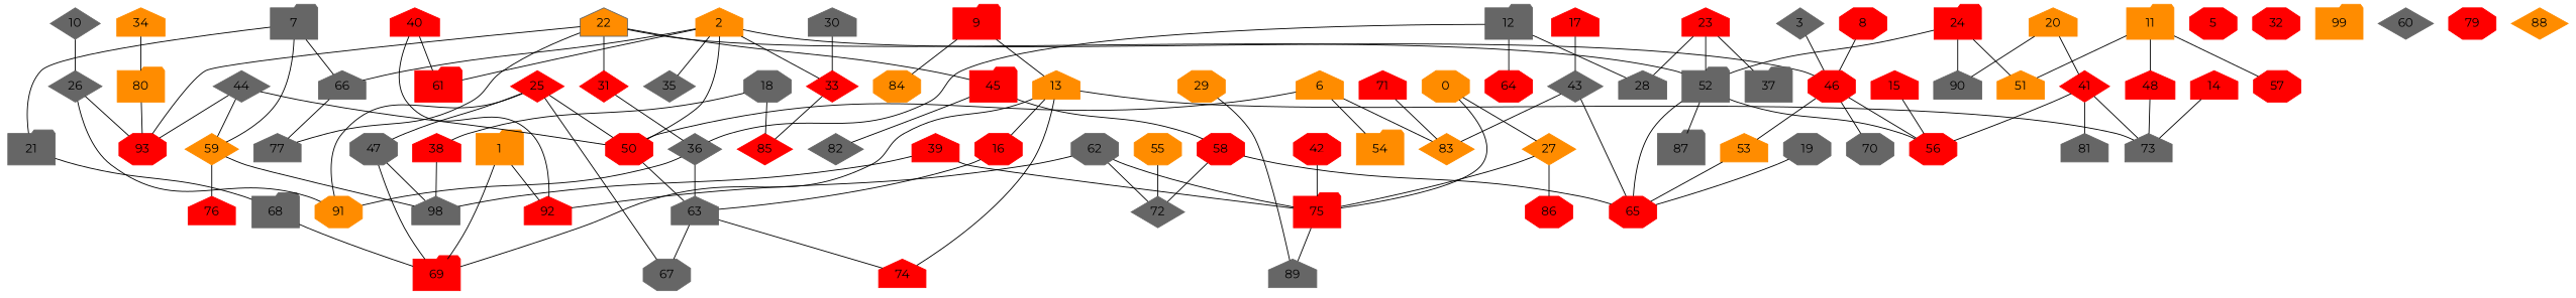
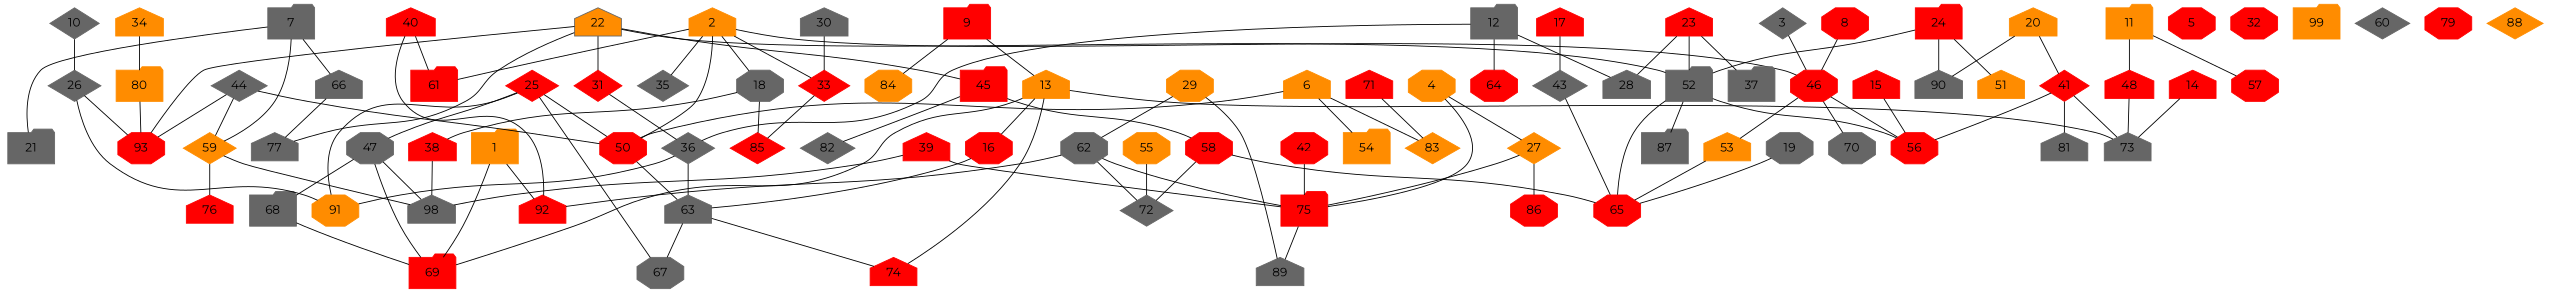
  graph {
    fontname=Montserrat
    node [color=red fontname=Montserrat shape=house style=filled]
    edge [fontname=Montserrat]
    1 [color=darkorange shape=folder]
    69 [shape=folder]
    92
    67 [color=gray40 shape=octagon]
    2 [color=darkorange]
    33 [shape=diamond]
    35 [color=gray40 shape=diamond]
    46 [shape=octagon]
    50 [shape=octagon]
    61 [shape=folder]
    66 [color=gray40]
    85 [shape=diamond]
    56 [shape=octagon]
    53 [color=darkorange]
    70 [color=gray40 shape=octagon]
    63 [color=gray40]
    77 [color=gray40]
    3 [color=gray40 shape=diamond]
-   4 [color=darkorange shape=octagon label=0]
+   4 [color=darkorange shape=octagon]
    27 [color=darkorange shape=diamond]
    75 [shape=folder]
    86 [shape=octagon]
    89 [color=gray40]
    5 [shape=octagon]
    6 [color=darkorange]
    54 [color=darkorange shape=folder]
    83 [color=darkorange shape=diamond]
    7 [color=gray40 shape=folder]
    21 [color=gray40 shape=folder]
    59 [color=darkorange shape=diamond]
    68 [color=gray40 shape=folder]
    n32 [color=gray40 label=98]
    76
    8 [shape=octagon]
    9 [shape=folder]
    13 [color=darkorange]
    84 [color=darkorange shape=octagon]
    16 [shape=octagon]
    73 [color=gray40]
    74
    10 [color=gray40 shape=diamond]
    26 [color=gray40 shape=diamond]
    93 [shape=octagon]
    91 [color=darkorange shape=octagon]
    11 [color=darkorange shape=folder]
    48
    51 [color=darkorange]
    57 [shape=octagon]
    12 [color=gray40 shape=folder]
    28 [color=gray40]
    36 [color=gray40 shape=diamond]
    64 [shape=octagon]
    14
    15
    43 [color=gray40 shape=diamond]
    17
    65 [shape=octagon]
    18 [color=gray40 shape=octagon]
    38
    19 [color=gray40 shape=octagon]
    20 [color=darkorange]
    41 [shape=diamond]
    90 [color=gray40]
    81 [color=gray40]
    22 [color=gray40 fillcolor=darkorange]
    31 [shape=diamond]
    45 [shape=folder]
    52 [color=gray40 shape=folder]
    58 [shape=octagon]
    82 [color=gray40 shape=diamond]
    87 [color=gray40 shape=folder]
    23
    37 [color=gray40 shape=folder]
    24 [shape=folder]
    25 [shape=diamond]
    47 [color=gray40 shape=octagon]
    29 [color=darkorange shape=octagon]
    62 [color=gray40 shape=octagon]
    72 [color=gray40 shape=diamond]
    30 [color=gray40]
    32 [shape=octagon]
    34 [color=darkorange]
    80 [color=darkorange shape=folder]
    39
    40
    42 [shape=octagon]
    44 [color=gray40 shape=diamond]
    n88 [color=darkorange label=99 shape=folder]
    55 [color=darkorange shape=octagon]
    60 [color=gray40 shape=diamond]
    71
    79 [shape=octagon]
    88 [color=darkorange shape=diamond]
    1 -- 69
    1 -- 92
    2 -- 33
    2 -- 35
    2 -- 46
    2 -- 50
    2 -- 61
-   2 -- 66
+   2 -- 18
    33 -- 85
    46 -- 56
    46 -- 53
    46 -- 70
    50 -- 63
    66 -- 77
    53 -- 65
    63 -- 67
    63 -- 74
    3 -- 46
    4 -- 27
    4 -- 75
    27 -- 75
    27 -- 86
    75 -- 89
    6 -- 50
    6 -- 54
    6 -- 83
    7 -- 66
    7 -- 21
    7 -- 59
-   21 -- 68
+   47 -- 68
    59 -- n32
    59 -- 76
    68 -- 69
    8 -- 46
    9 -- 13
    9 -- 84
    13 -- 69
    13 -- 16
    13 -- 73
    13 -- 74
    16 -- 63
    10 -- 26
    26 -- 93
    26 -- 91
    11 -- 48
-   11 -- 51
    11 -- 57
    48 -- 73
    12 -- 28
    12 -- 36
    12 -- 64
    36 -- 63
    36 -- 91
    14 -- 73
    15 -- 56
-   43 -- 83
    43 -- 65
    17 -- 43
    18 -- 85
    18 -- 38
    38 -- n32
    19 -- 65
    20 -- 41
    20 -- 90
    41 -- 56
    41 -- 73
    41 -- 81
    22 -- 77
    22 -- 93
    22 -- 31
    22 -- 45
    22 -- 52
    31 -- 36
    45 -- 58
    45 -- 82
    52 -- 56
    52 -- 65
    52 -- 87
    58 -- 65
    58 -- 72
    23 -- 28
    23 -- 52
    23 -- 37
    24 -- 51
    24 -- 90
    24 -- 52
    25 -- 67
    25 -- 50
    25 -- 91
    25 -- 47
    47 -- 69
    47 -- n32
    29 -- 89
+   29 -- 62
    62 -- 92
    62 -- 75
    62 -- 72
    30 -- 33
    34 -- 80
    80 -- 93
    39 -- 75
    39 -- n32
    40 -- 92
    40 -- 61
    42 -- 75
    44 -- 50
    44 -- 59
    44 -- 93
    55 -- 72
    71 -- 83
  }
